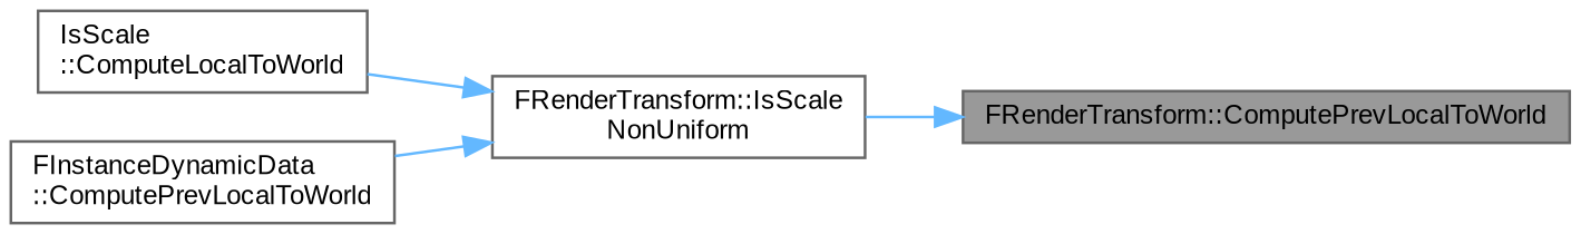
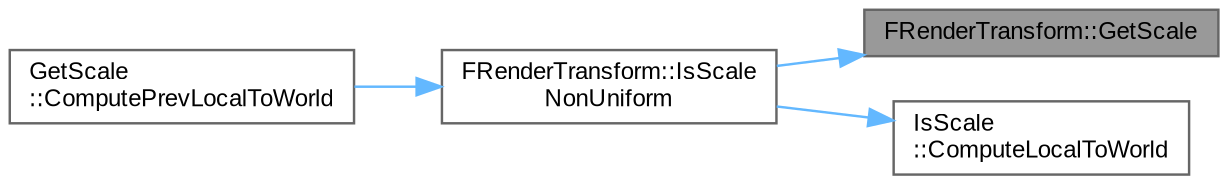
  digraph {
    fontname="Liberation Sans"
    rankdir=RL
    node [color=grey40 fillcolor=white fontname="Liberation Sans" fontsize=10 shape=box style=filled]
    edge [color=steelblue1 dir=back fontname="Liberation Sans" fontsize=10 labelfontname=Helvetica labelfontsize=10 style=solid]
-   n1 [color=gray40 fillcolor=grey60 fontcolor=black height=0.2 label="FRenderTransform::ComputePrevLocalToWorld" width=0.4]
+   n1 [color=gray40 fillcolor=grey60 fontcolor=black height=0.2 label="FRenderTransform::GetScale" width=0.4]
    n2 [height=0.2 label="FRenderTransform::IsScale\lNonUniform" width=0.4]
    n3 [height=0.2 label="IsScale\l::ComputeLocalToWorld" width=0.4]
-   n4 [height=0.2 label="FInstanceDynamicData\l::ComputePrevLocalToWorld" width=0.4]
+   n4 [height=0.2 label="GetScale\l::ComputePrevLocalToWorld" width=0.4]
    n1 -> n2
-   n2 -> n3
+   n3 -> n2
    n2 -> n4
  }
